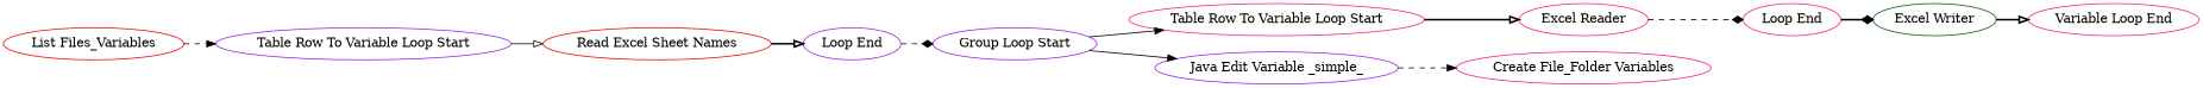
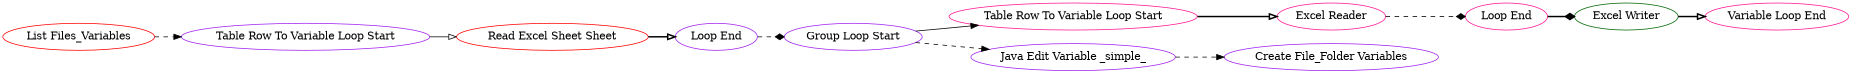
  digraph {
    rankdir=LR
    node [color=purple]
    edge [arrowhead=onormal style=bold]
-   n1 [color=red label="Read Excel Sheet Names"]
+   n1 [color=red label="Read Excel Sheet Sheet"]
    n2 [label="Loop End"]
    n3 [label="Group Loop Start"]
    n4 [color=red label="List Files_Variables"]
    n5 [label="Table Row To Variable Loop Start"]
    n6 [color=deeppink label="Table Row To Variable Loop Start"]
    n7 [label="Java Edit Variable _simple_"]
    n8 [color=deeppink label="Excel Reader"]
-   n9 [color=deeppink label="Create File_Folder Variables"]
+   n9 [label="Create File_Folder Variables"]
    n10 [color=deeppink label="Loop End"]
    n11 [color=darkgreen label="Excel Writer"]
    n12 [color=deeppink label="Variable Loop End"]
    n1 -> n2
    n2 -> n3 [arrowhead=diamond style=dashed]
    n3 -> n6 [arrowhead=normal style=solid]
-   n3 -> n7 [arrowhead=normal style=solid]
+   n3 -> n7 [arrowhead=normal style=dashed]
    n4 -> n5 [arrowhead=normal style=dashed]
    n5 -> n1 [style=solid]
    n6 -> n8
    n7 -> n9 [arrowhead=normal style=dashed]
    n8 -> n10 [arrowhead=diamond style=dashed]
    n10 -> n11 [arrowhead=diamond]
    n11 -> n12
  }
